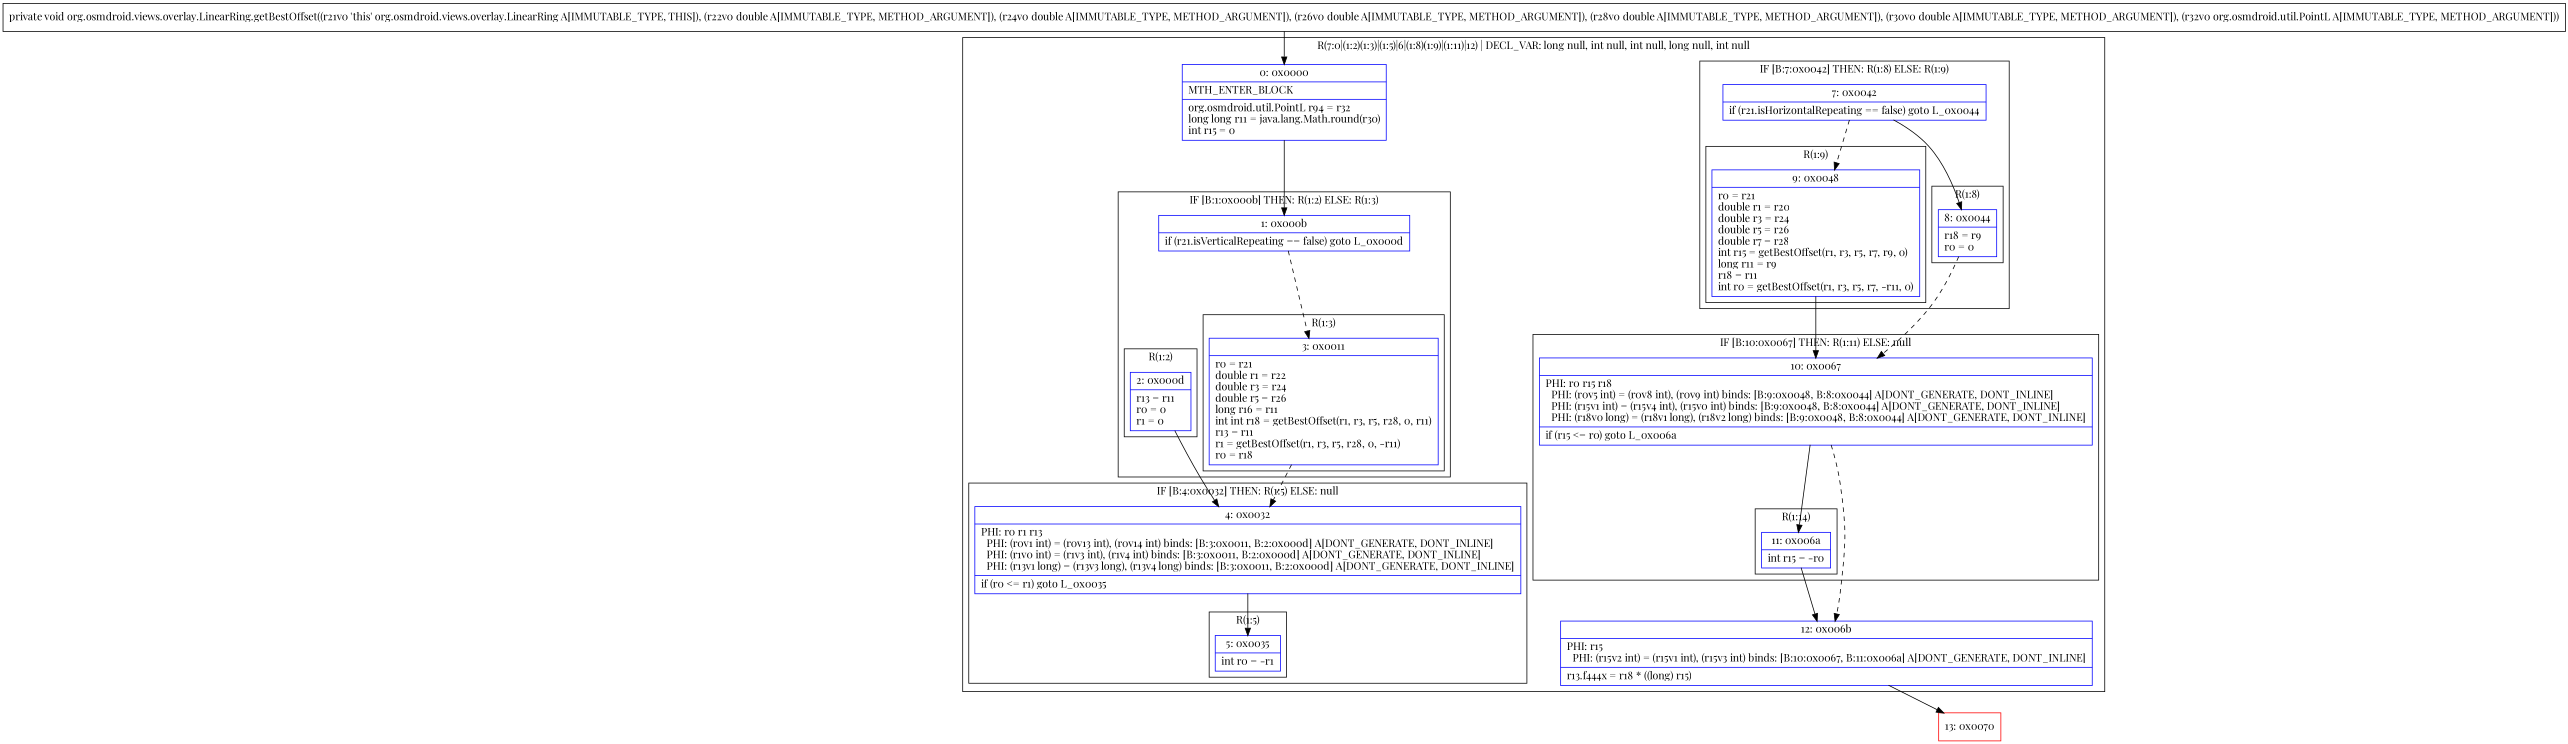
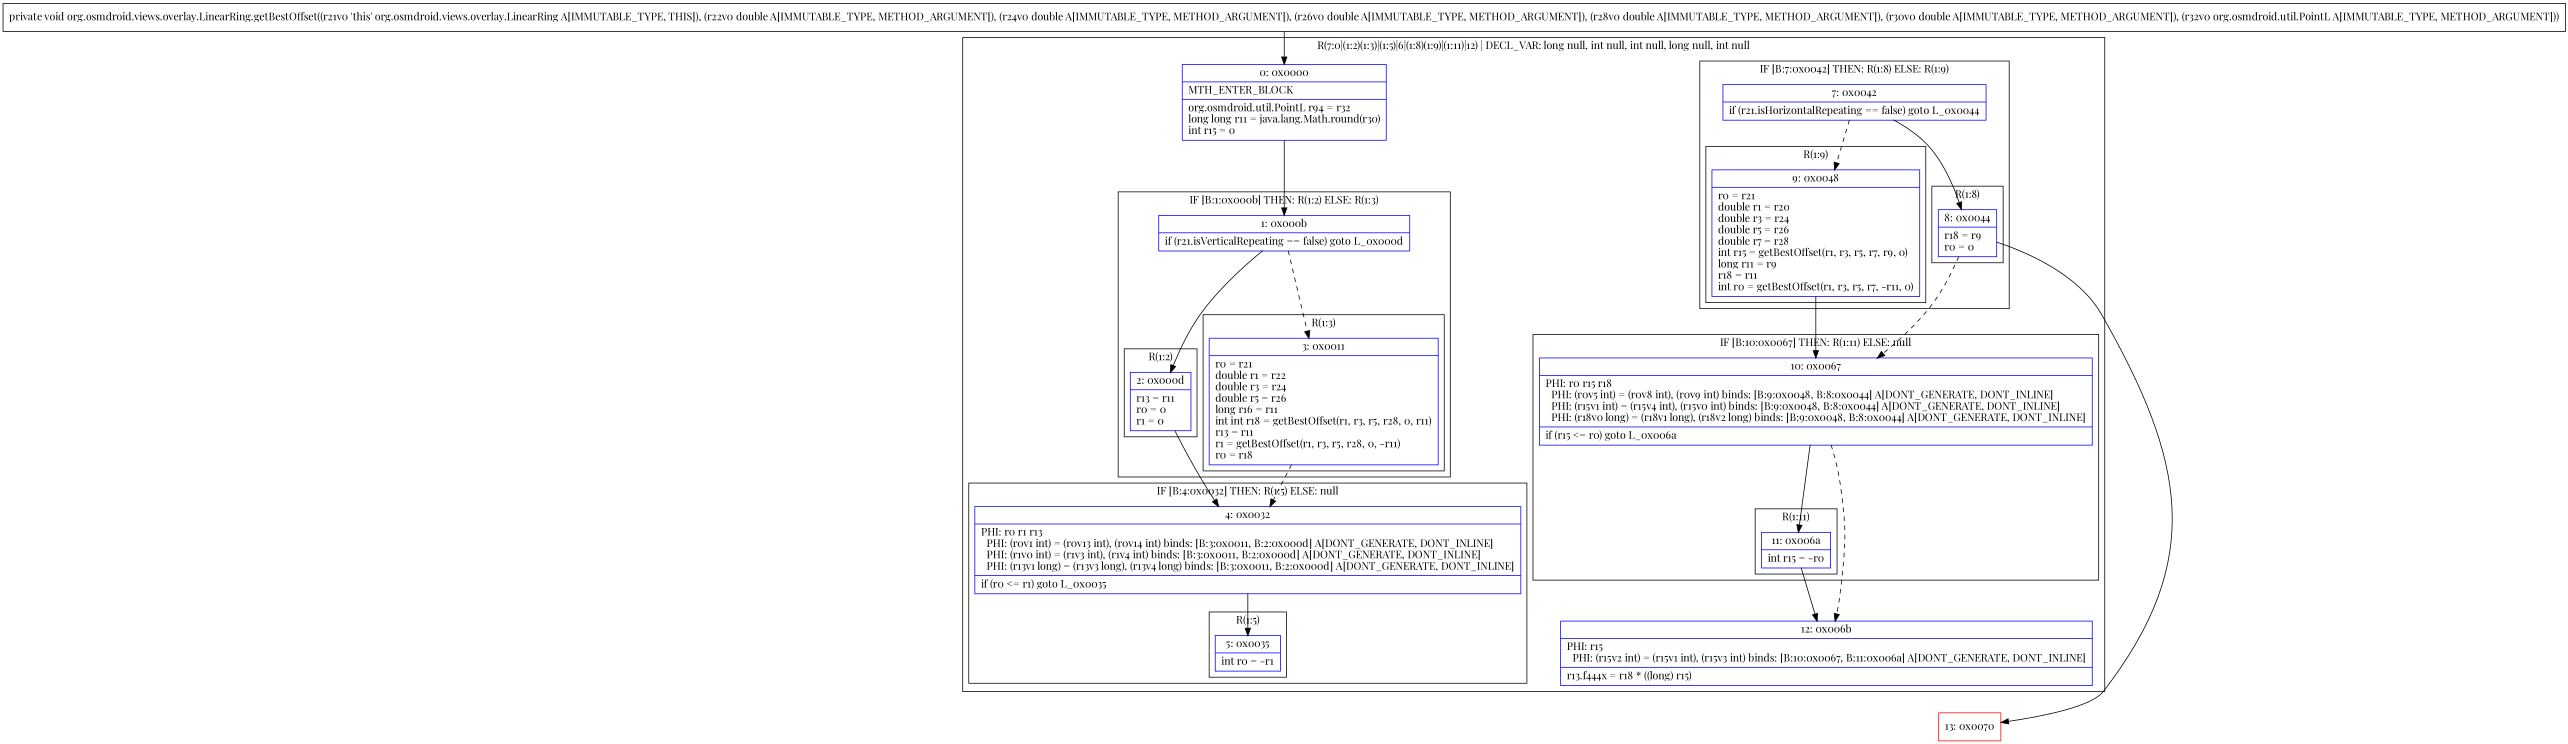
  digraph {
    fontname="Playfair Display"
    node [color=blue fontname="Playfair Display" shape=record]
    edge [fontname="Playfair Display"]
    n1 [label="{2\:\ 0x000d|r13 = r11\lr0 = 0\lr1 = 0\l}"]
    n2 [label="{3\:\ 0x0011|r0 = r21\ldouble r1 = r22\ldouble r3 = r24\ldouble r5 = r26\llong r16 = r11\lint int r18 = getBestOffset(r1, r3, r5, r28, 0, r11)\lr13 = r11\lr1 = getBestOffset(r1, r3, r5, r28, 0, \-r11)\lr0 = r18\l}"]
    n3 [label="{1\:\ 0x000b|if (r21.isVerticalRepeating == false) goto L_0x000d\l}"]
    n4 [label="{5\:\ 0x0035|int r0 = \-r1\l}"]
    n5 [label="{4\:\ 0x0032|PHI: r0 r1 r13 \l  PHI: (r0v1 int) = (r0v13 int), (r0v14 int) binds: [B:3:0x0011, B:2:0x000d] A[DONT_GENERATE, DONT_INLINE]\l  PHI: (r1v0 int) = (r1v3 int), (r1v4 int) binds: [B:3:0x0011, B:2:0x000d] A[DONT_GENERATE, DONT_INLINE]\l  PHI: (r13v1 long) = (r13v3 long), (r13v4 long) binds: [B:3:0x0011, B:2:0x000d] A[DONT_GENERATE, DONT_INLINE]\l|if (r0 \<= r1) goto L_0x0035\l}"]
    n6 [label="{8\:\ 0x0044|r18 = r9\lr0 = 0\l}"]
    n7 [label="{9\:\ 0x0048|r0 = r21\ldouble r1 = r20\ldouble r3 = r24\ldouble r5 = r26\ldouble r7 = r28\lint r15 = getBestOffset(r1, r3, r5, r7, r9, 0)\llong r11 = r9\lr18 = r11\lint r0 = getBestOffset(r1, r3, r5, r7, \-r11, 0)\l}"]
    n8 [label="{7\:\ 0x0042|if (r21.isHorizontalRepeating == false) goto L_0x0044\l}"]
    n9 [label="{11\:\ 0x006a|int r15 = \-r0\l}"]
    n10 [label="{10\:\ 0x0067|PHI: r0 r15 r18 \l  PHI: (r0v5 int) = (r0v8 int), (r0v9 int) binds: [B:9:0x0048, B:8:0x0044] A[DONT_GENERATE, DONT_INLINE]\l  PHI: (r15v1 int) = (r15v4 int), (r15v0 int) binds: [B:9:0x0048, B:8:0x0044] A[DONT_GENERATE, DONT_INLINE]\l  PHI: (r18v0 long) = (r18v1 long), (r18v2 long) binds: [B:9:0x0048, B:8:0x0044] A[DONT_GENERATE, DONT_INLINE]\l|if (r15 \<= r0) goto L_0x006a\l}"]
    n11 [label="{0\:\ 0x0000|MTH_ENTER_BLOCK\l|org.osmdroid.util.PointL r94 = r32\llong long r11 = java.lang.Math.round(r30)\lint r15 = 0\l}"]
    n12 [label="{12\:\ 0x006b|PHI: r15 \l  PHI: (r15v2 int) = (r15v1 int), (r15v3 int) binds: [B:10:0x0067, B:11:0x006a] A[DONT_GENERATE, DONT_INLINE]\l|r13.f444x = r18 * ((long) r15)\l}"]
    n13 [color=red label="{13\:\ 0x0070}"]
    n14 [label="{private void org.osmdroid.views.overlay.LinearRing.getBestOffset((r21v0 'this' org.osmdroid.views.overlay.LinearRing A[IMMUTABLE_TYPE, THIS]), (r22v0 double A[IMMUTABLE_TYPE, METHOD_ARGUMENT]), (r24v0 double A[IMMUTABLE_TYPE, METHOD_ARGUMENT]), (r26v0 double A[IMMUTABLE_TYPE, METHOD_ARGUMENT]), (r28v0 double A[IMMUTABLE_TYPE, METHOD_ARGUMENT]), (r30v0 double A[IMMUTABLE_TYPE, METHOD_ARGUMENT]), (r32v0 org.osmdroid.util.PointL A[IMMUTABLE_TYPE, METHOD_ARGUMENT])) }" color=""]
    subgraph cluster_1 {
      label="R(7:0|(1:2)(1:3)|(1:5)|6|(1:8)(1:9)|(1:11)|12) | DECL_VAR: long null, int null, int null, long null, int null\l"
      n11
      n12
      subgraph cluster_2 {
        label="IF [B:1:0x000b] THEN: R(1:2) ELSE: R(1:3)"
        n3
        subgraph cluster_3 {
          label="R(1:2)"
          n1
        }
        subgraph cluster_4 {
          label="R(1:3)"
          n2
        }
      }
      subgraph cluster_5 {
        label="IF [B:4:0x0032] THEN: R(1:5) ELSE: null"
        n5
        subgraph cluster_6 {
          label="R(1:5)"
          n4
        }
      }
      subgraph cluster_7 {
        label="IF [B:7:0x0042] THEN: R(1:8) ELSE: R(1:9)"
        n8
        subgraph cluster_8 {
          label="R(1:8)"
          n6
        }
        subgraph cluster_9 {
          label="R(1:9)"
          n7
        }
      }
      subgraph cluster_10 {
        label="IF [B:10:0x0067] THEN: R(1:11) ELSE: null"
        n10
        subgraph cluster_11 {
-         label="R(1:14)"
+         label="R(1:11)"
          n9
        }
      }
    }
    n1 -> n5
    n2 -> n5 [style=dashed]
+   n3 -> n1
    n3 -> n2 [style=dashed]
    n5 -> n4
    n6 -> n10 [style=dashed]
    n7 -> n10
    n8 -> n6
    n8 -> n7 [style=dashed]
    n9 -> n12
    n10 -> n9
    n10 -> n12 [style=dashed]
    n11 -> n3
-   n12 -> n13
+   n6 -> n13
    n14 -> n11
  }
